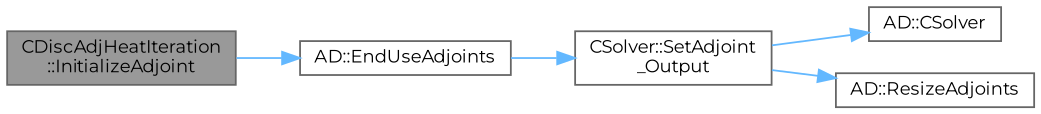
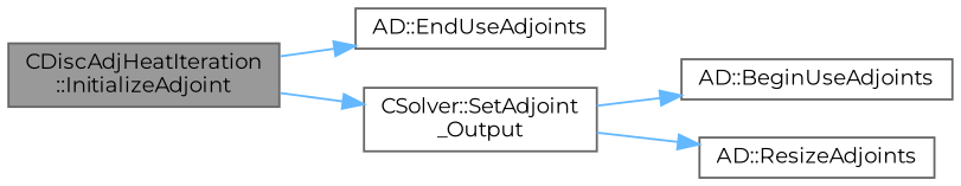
  digraph {
    fontname=Montserrat
    rankdir=LR
    node [color=grey40 fillcolor=white fontname=Montserrat fontsize=10 shape=box style=filled]
    edge [color=steelblue1 fontname=Montserrat fontsize=10 labelfontname=Helvetica labelfontsize=10 style=solid]
    n1 [color=gray40 fillcolor=grey60 fontcolor=black height=0.2 label="CDiscAdjHeatIteration\l::InitializeAdjoint" width=0.4]
    n2 [height=0.2 label="AD::EndUseAdjoints" width=0.4]
    n3 [height=0.2 label="CSolver::SetAdjoint\l_Output" width=0.4]
-   n4 [height=0.2 label="AD::CSolver" width=0.4]
+   n4 [height=0.2 label="AD::BeginUseAdjoints" width=0.4]
    n5 [height=0.2 label="AD::ResizeAdjoints" width=0.4]
    n1 -> n2
-   n2 -> n3
+   n1 -> n3
    n3 -> n4
    n3 -> n5
  }
